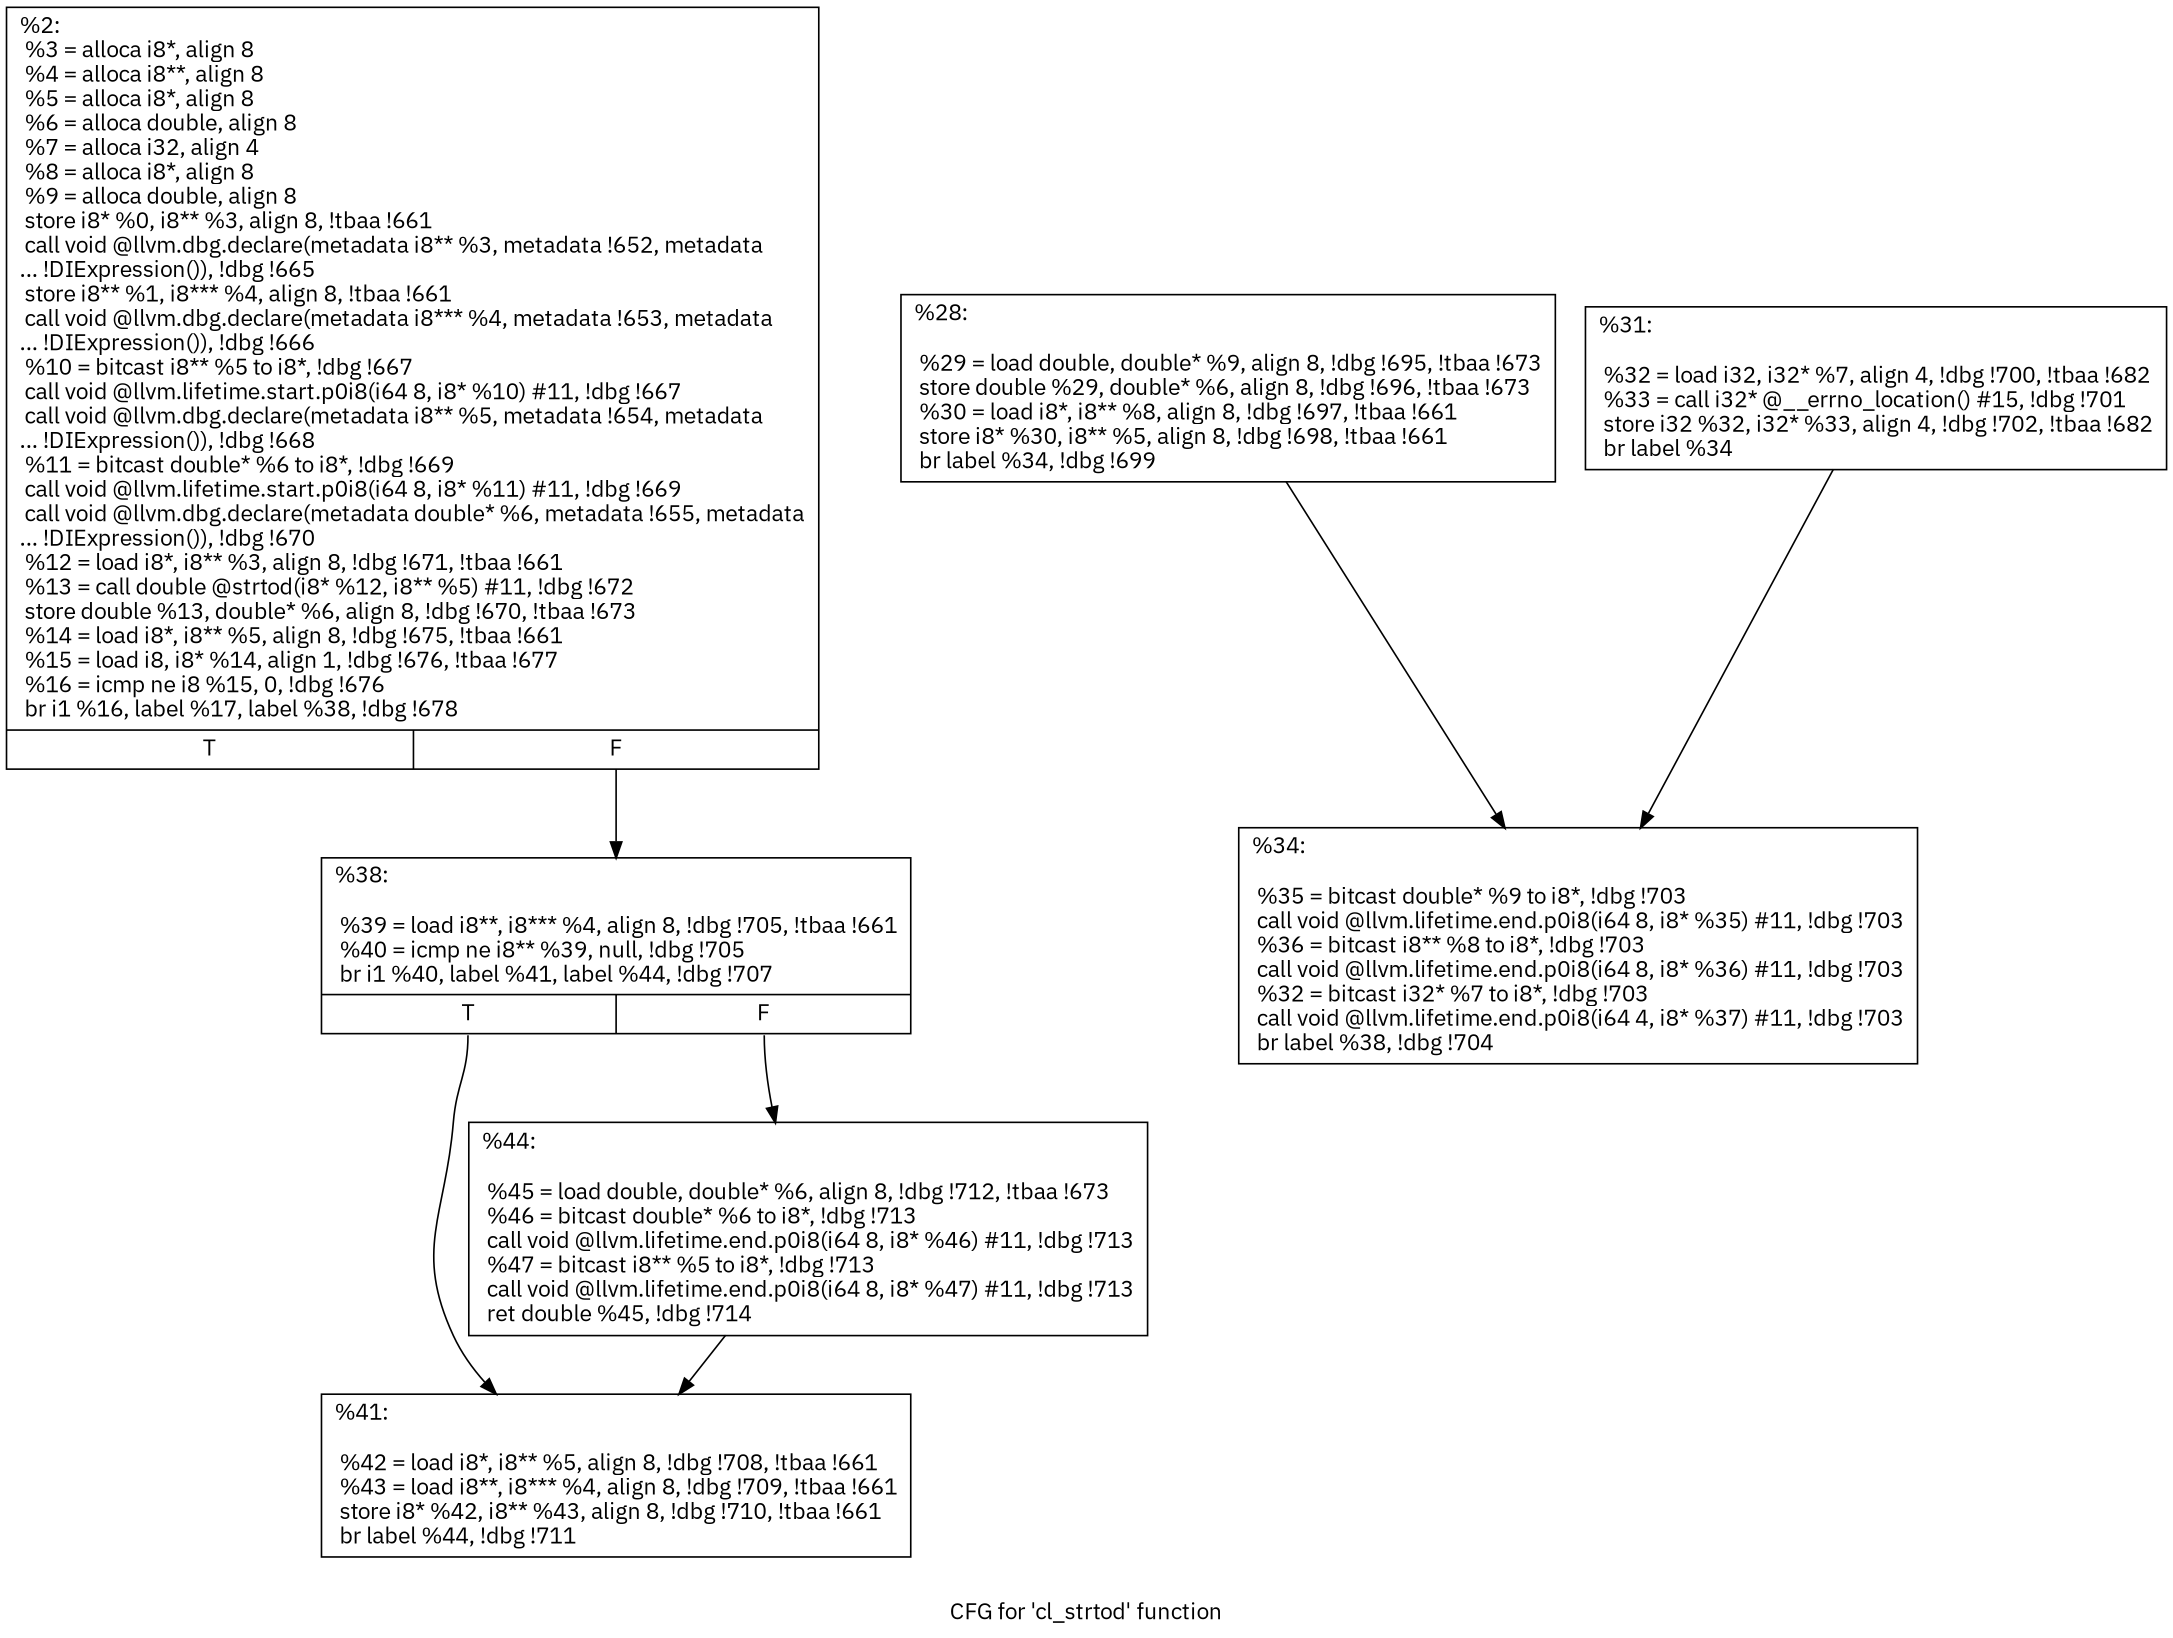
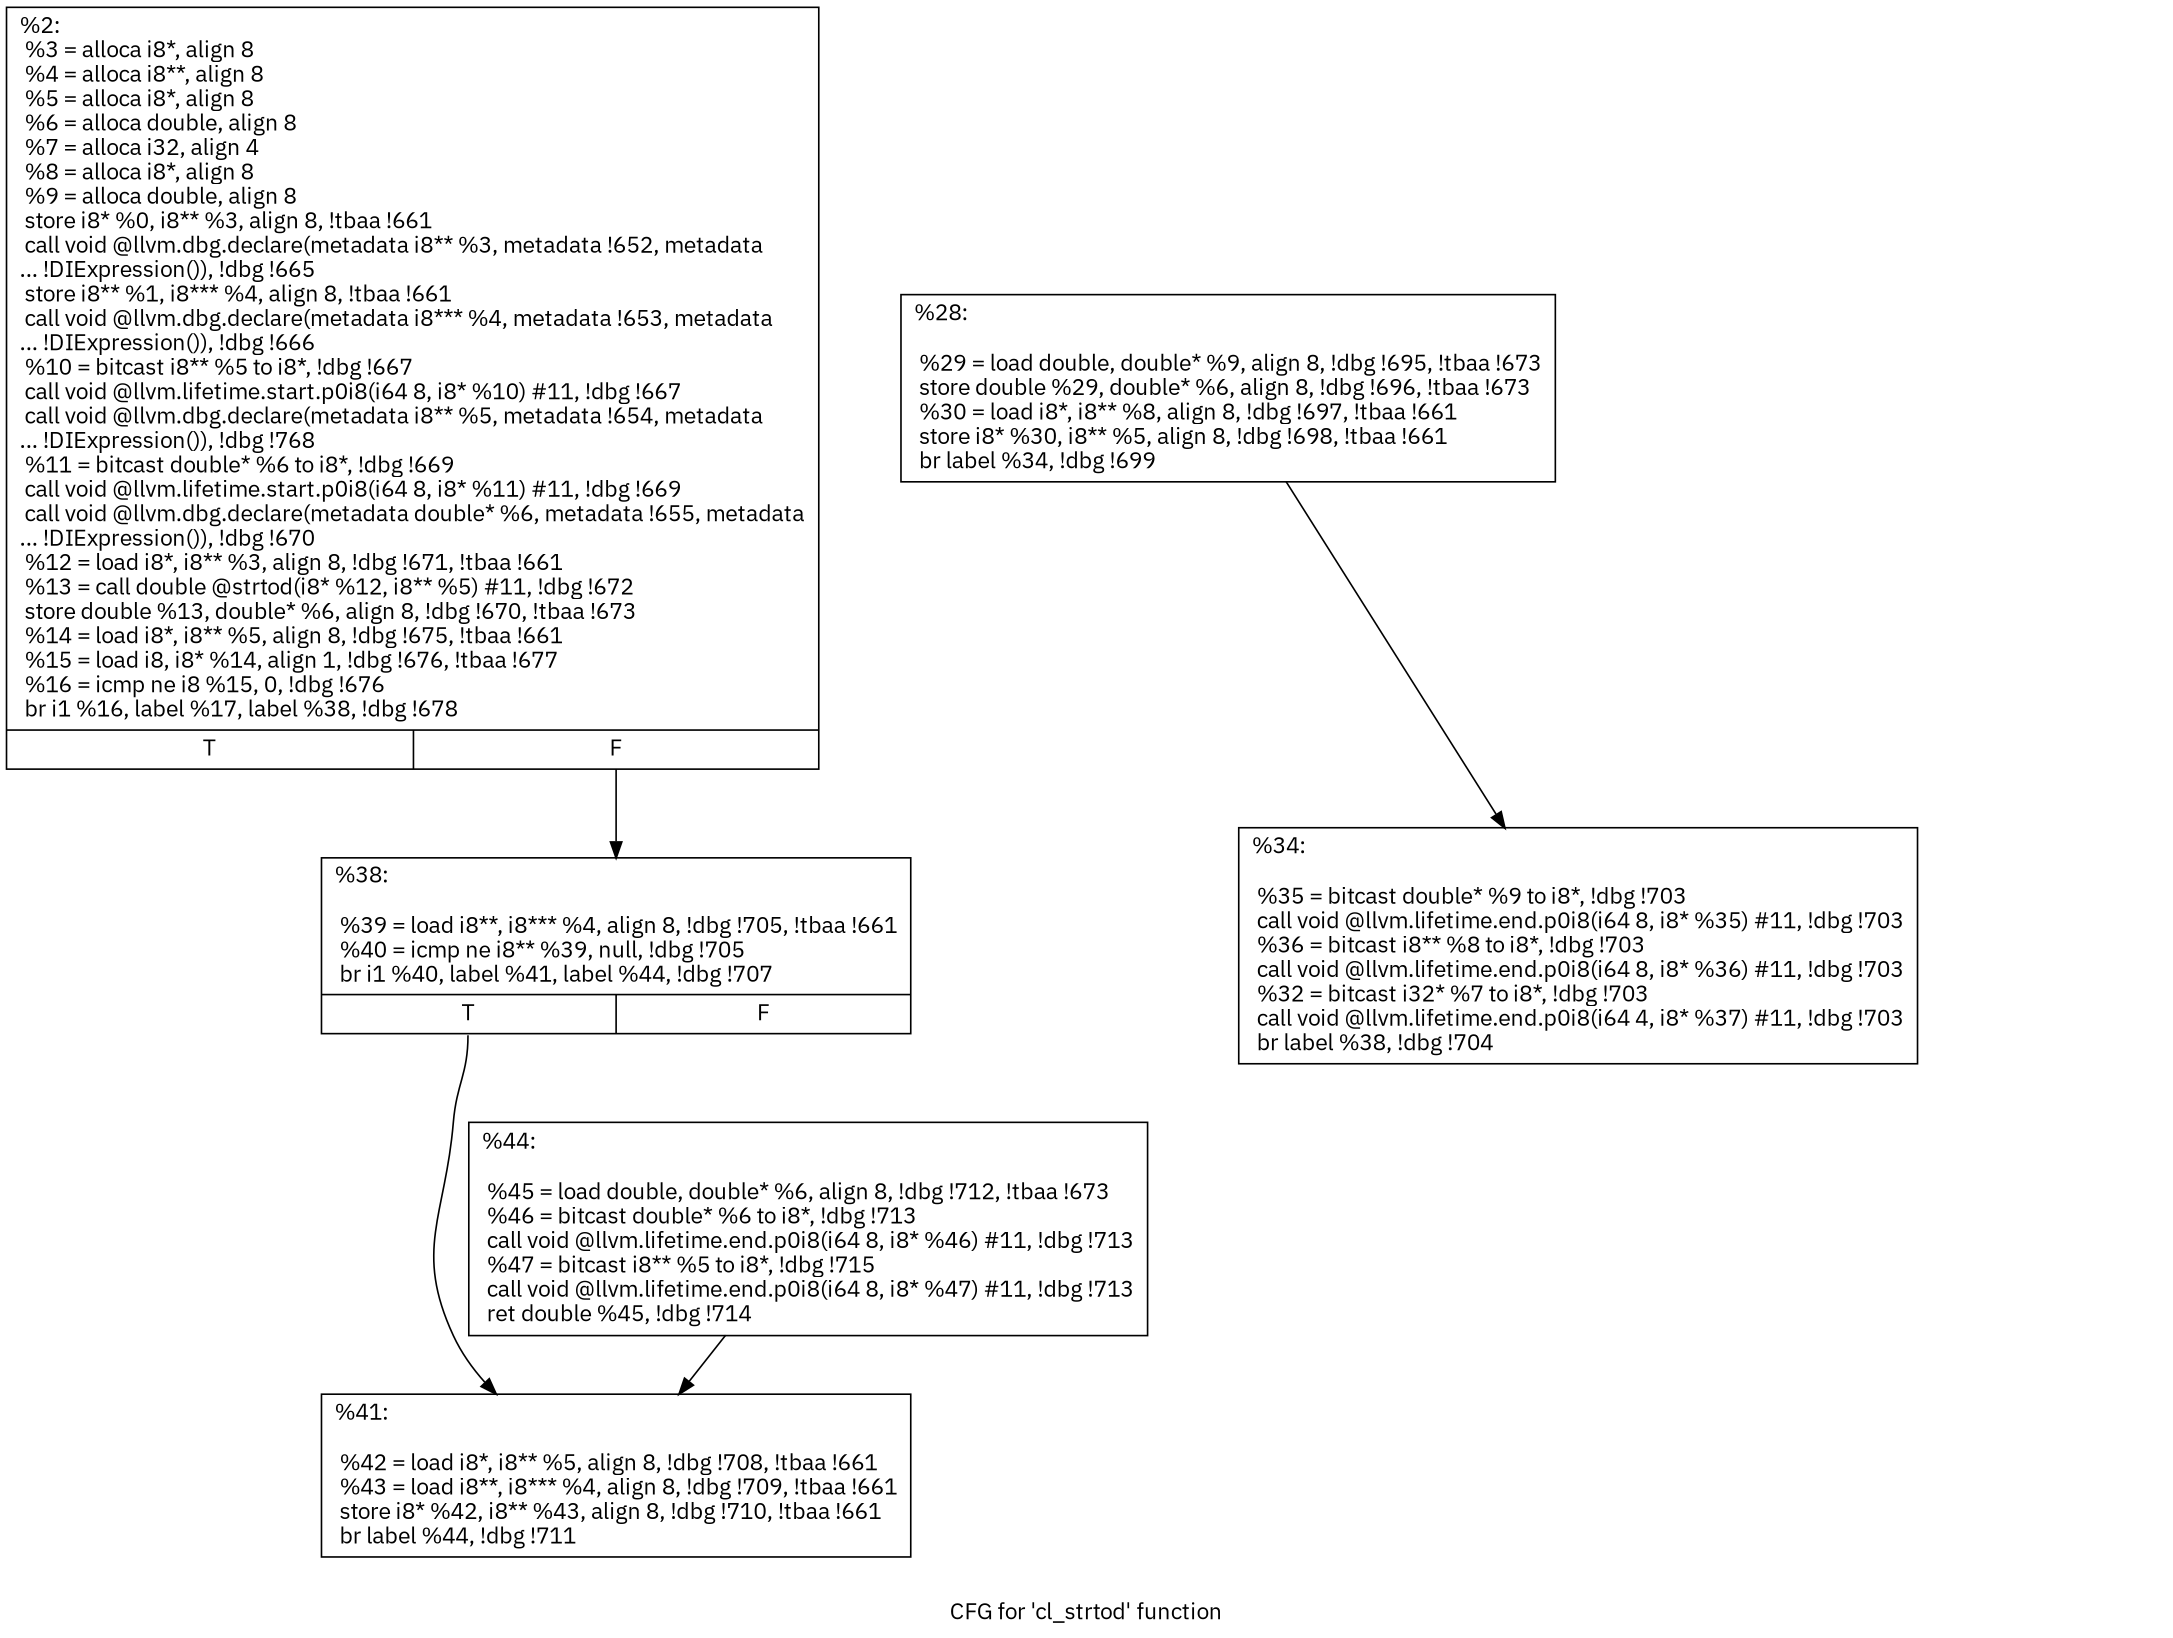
  digraph {
    fontname="IBM Plex Sans"
    label="CFG for 'cl_strtod' function"
    node [fontname="IBM Plex Sans" shape=record]
    edge [fontname="IBM Plex Sans"]
-   n1 [label="{%2:\l  %3 = alloca i8*, align 8\l  %4 = alloca i8**, align 8\l  %5 = alloca i8*, align 8\l  %6 = alloca double, align 8\l  %7 = alloca i32, align 4\l  %8 = alloca i8*, align 8\l  %9 = alloca double, align 8\l  store i8* %0, i8** %3, align 8, !tbaa !661\l  call void @llvm.dbg.declare(metadata i8** %3, metadata !652, metadata\l... !DIExpression()), !dbg !665\l  store i8** %1, i8*** %4, align 8, !tbaa !661\l  call void @llvm.dbg.declare(metadata i8*** %4, metadata !653, metadata\l... !DIExpression()), !dbg !666\l  %10 = bitcast i8** %5 to i8*, !dbg !667\l  call void @llvm.lifetime.start.p0i8(i64 8, i8* %10) #11, !dbg !667\l  call void @llvm.dbg.declare(metadata i8** %5, metadata !654, metadata\l... !DIExpression()), !dbg !668\l  %11 = bitcast double* %6 to i8*, !dbg !669\l  call void @llvm.lifetime.start.p0i8(i64 8, i8* %11) #11, !dbg !669\l  call void @llvm.dbg.declare(metadata double* %6, metadata !655, metadata\l... !DIExpression()), !dbg !670\l  %12 = load i8*, i8** %3, align 8, !dbg !671, !tbaa !661\l  %13 = call double @strtod(i8* %12, i8** %5) #11, !dbg !672\l  store double %13, double* %6, align 8, !dbg !670, !tbaa !673\l  %14 = load i8*, i8** %5, align 8, !dbg !675, !tbaa !661\l  %15 = load i8, i8* %14, align 1, !dbg !676, !tbaa !677\l  %16 = icmp ne i8 %15, 0, !dbg !676\l  br i1 %16, label %17, label %38, !dbg !678\l|{<s0>T|<s1>F}}"]
+   n1 [label="{%2:\l  %3 = alloca i8*, align 8\l  %4 = alloca i8**, align 8\l  %5 = alloca i8*, align 8\l  %6 = alloca double, align 8\l  %7 = alloca i32, align 4\l  %8 = alloca i8*, align 8\l  %9 = alloca double, align 8\l  store i8* %0, i8** %3, align 8, !tbaa !661\l  call void @llvm.dbg.declare(metadata i8** %3, metadata !652, metadata\l... !DIExpression()), !dbg !665\l  store i8** %1, i8*** %4, align 8, !tbaa !661\l  call void @llvm.dbg.declare(metadata i8*** %4, metadata !653, metadata\l... !DIExpression()), !dbg !666\l  %10 = bitcast i8** %5 to i8*, !dbg !667\l  call void @llvm.lifetime.start.p0i8(i64 8, i8* %10) #11, !dbg !667\l  call void @llvm.dbg.declare(metadata i8** %5, metadata !654, metadata\l... !DIExpression()), !dbg !768\l  %11 = bitcast double* %6 to i8*, !dbg !669\l  call void @llvm.lifetime.start.p0i8(i64 8, i8* %11) #11, !dbg !669\l  call void @llvm.dbg.declare(metadata double* %6, metadata !655, metadata\l... !DIExpression()), !dbg !670\l  %12 = load i8*, i8** %3, align 8, !dbg !671, !tbaa !661\l  %13 = call double @strtod(i8* %12, i8** %5) #11, !dbg !672\l  store double %13, double* %6, align 8, !dbg !670, !tbaa !673\l  %14 = load i8*, i8** %5, align 8, !dbg !675, !tbaa !661\l  %15 = load i8, i8* %14, align 1, !dbg !676, !tbaa !677\l  %16 = icmp ne i8 %15, 0, !dbg !676\l  br i1 %16, label %17, label %38, !dbg !678\l|{<s0>T|<s1>F}}"]
    n2 [label="{%38:\l\l  %39 = load i8**, i8*** %4, align 8, !dbg !705, !tbaa !661\l  %40 = icmp ne i8** %39, null, !dbg !705\l  br i1 %40, label %41, label %44, !dbg !707\l|{<s0>T|<s1>F}}"]
    n3 [label="{%41:\l\l  %42 = load i8*, i8** %5, align 8, !dbg !708, !tbaa !661\l  %43 = load i8**, i8*** %4, align 8, !dbg !709, !tbaa !661\l  store i8* %42, i8** %43, align 8, !dbg !710, !tbaa !661\l  br label %44, !dbg !711\l}"]
-   n4 [label="{%44:\l\l  %45 = load double, double* %6, align 8, !dbg !712, !tbaa !673\l  %46 = bitcast double* %6 to i8*, !dbg !713\l  call void @llvm.lifetime.end.p0i8(i64 8, i8* %46) #11, !dbg !713\l  %47 = bitcast i8** %5 to i8*, !dbg !713\l  call void @llvm.lifetime.end.p0i8(i64 8, i8* %47) #11, !dbg !713\l  ret double %45, !dbg !714\l}"]
+   n4 [label="{%44:\l\l  %45 = load double, double* %6, align 8, !dbg !712, !tbaa !673\l  %46 = bitcast double* %6 to i8*, !dbg !713\l  call void @llvm.lifetime.end.p0i8(i64 8, i8* %46) #11, !dbg !713\l  %47 = bitcast i8** %5 to i8*, !dbg !715\l  call void @llvm.lifetime.end.p0i8(i64 8, i8* %47) #11, !dbg !713\l  ret double %45, !dbg !714\l}"]
    n5 [label="{%28:\l\l  %29 = load double, double* %9, align 8, !dbg !695, !tbaa !673\l  store double %29, double* %6, align 8, !dbg !696, !tbaa !673\l  %30 = load i8*, i8** %8, align 8, !dbg !697, !tbaa !661\l  store i8* %30, i8** %5, align 8, !dbg !698, !tbaa !661\l  br label %34, !dbg !699\l}"]
    n6 [label="{%34:\l\l  %35 = bitcast double* %9 to i8*, !dbg !703\l  call void @llvm.lifetime.end.p0i8(i64 8, i8* %35) #11, !dbg !703\l  %36 = bitcast i8** %8 to i8*, !dbg !703\l  call void @llvm.lifetime.end.p0i8(i64 8, i8* %36) #11, !dbg !703\l  %32 = bitcast i32* %7 to i8*, !dbg !703\l  call void @llvm.lifetime.end.p0i8(i64 4, i8* %37) #11, !dbg !703\l  br label %38, !dbg !704\l}"]
-   n7 [label="{%31:\l\l  %32 = load i32, i32* %7, align 4, !dbg !700, !tbaa !682\l  %33 = call i32* @__errno_location() #15, !dbg !701\l  store i32 %32, i32* %33, align 4, !dbg !702, !tbaa !682\l  br label %34\l}"]
    n1 -> n2 [tailport=s1]
    n2 -> n3 [tailport=s0]
-   n2 -> n4 [tailport=s1]
    n4 -> n3
    n5 -> n6
-   n7 -> n6
  }
